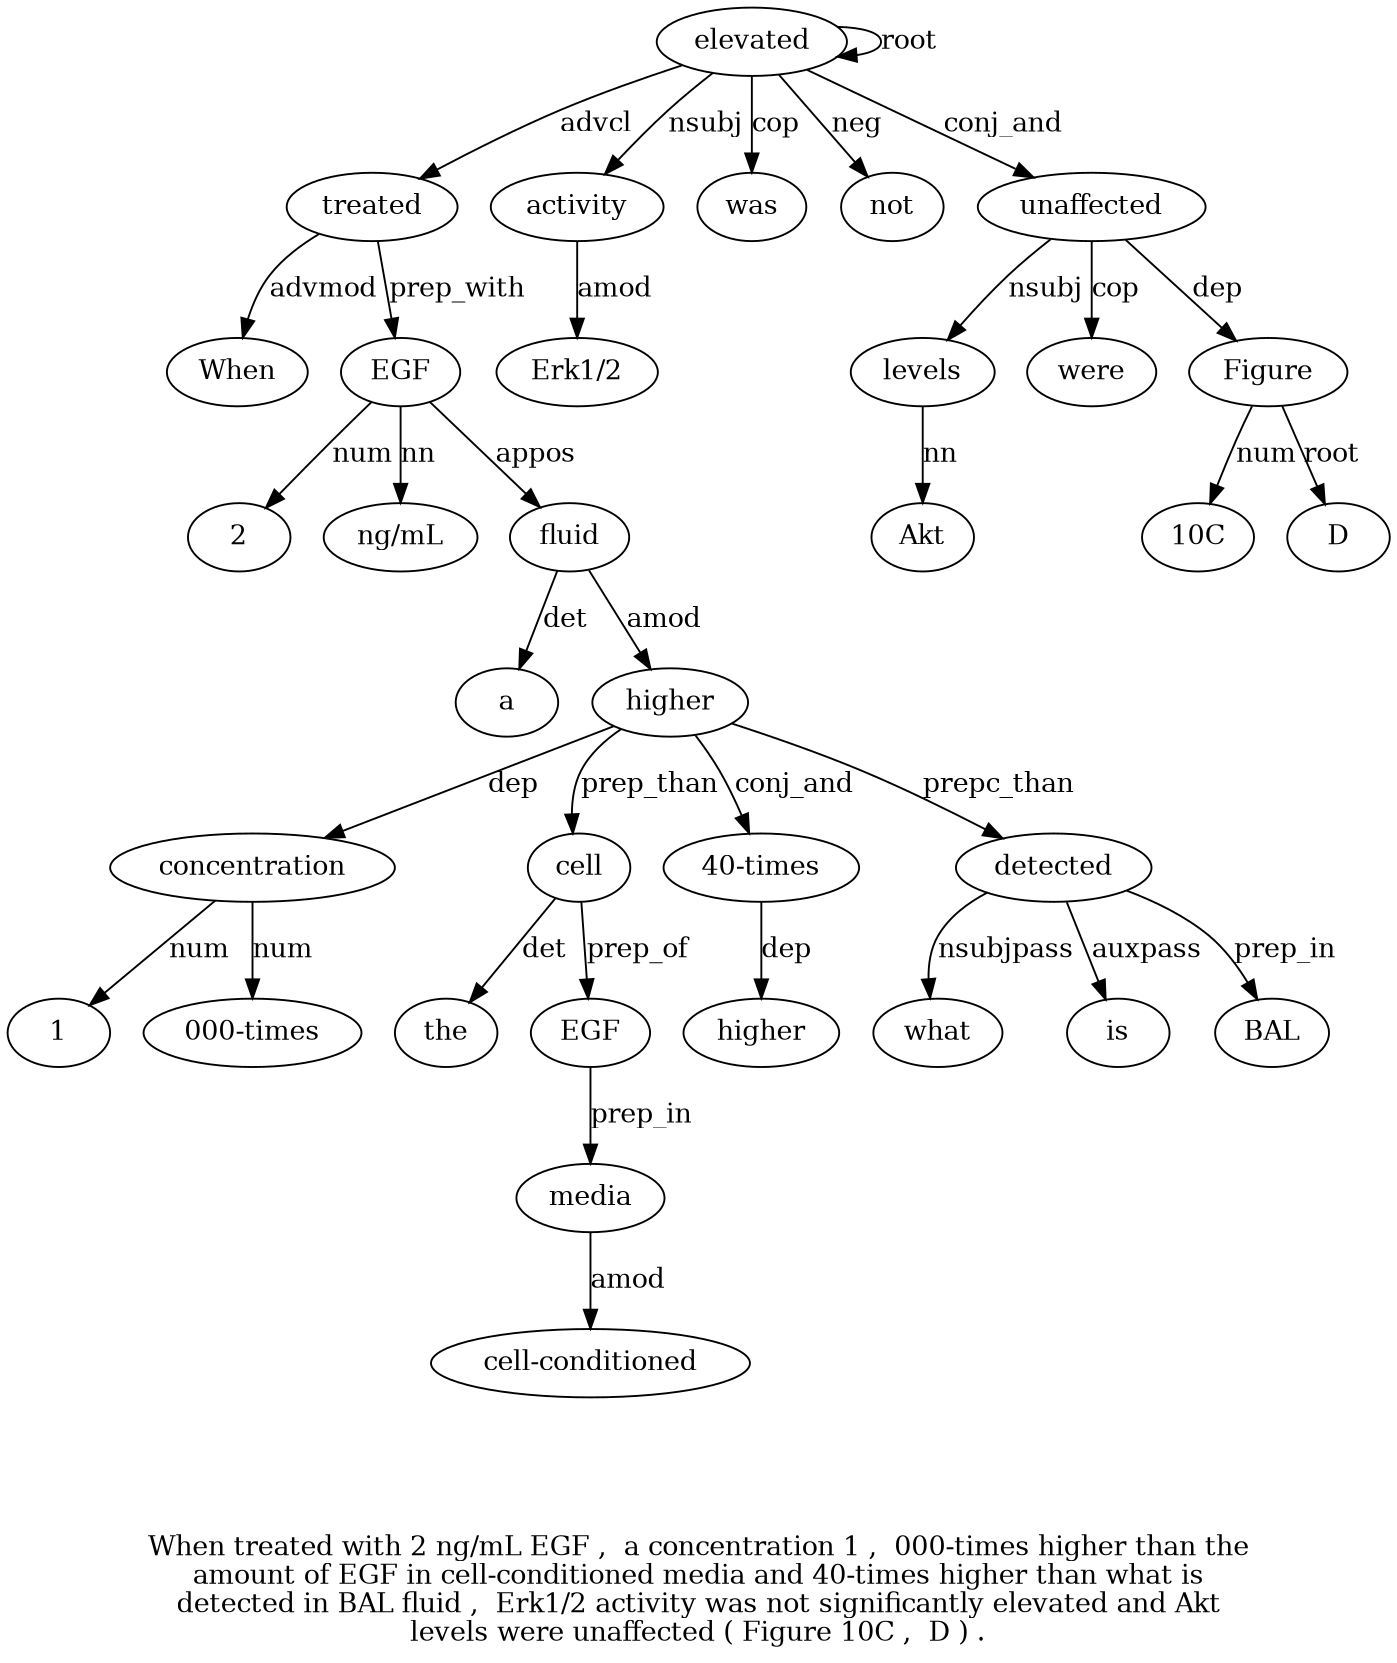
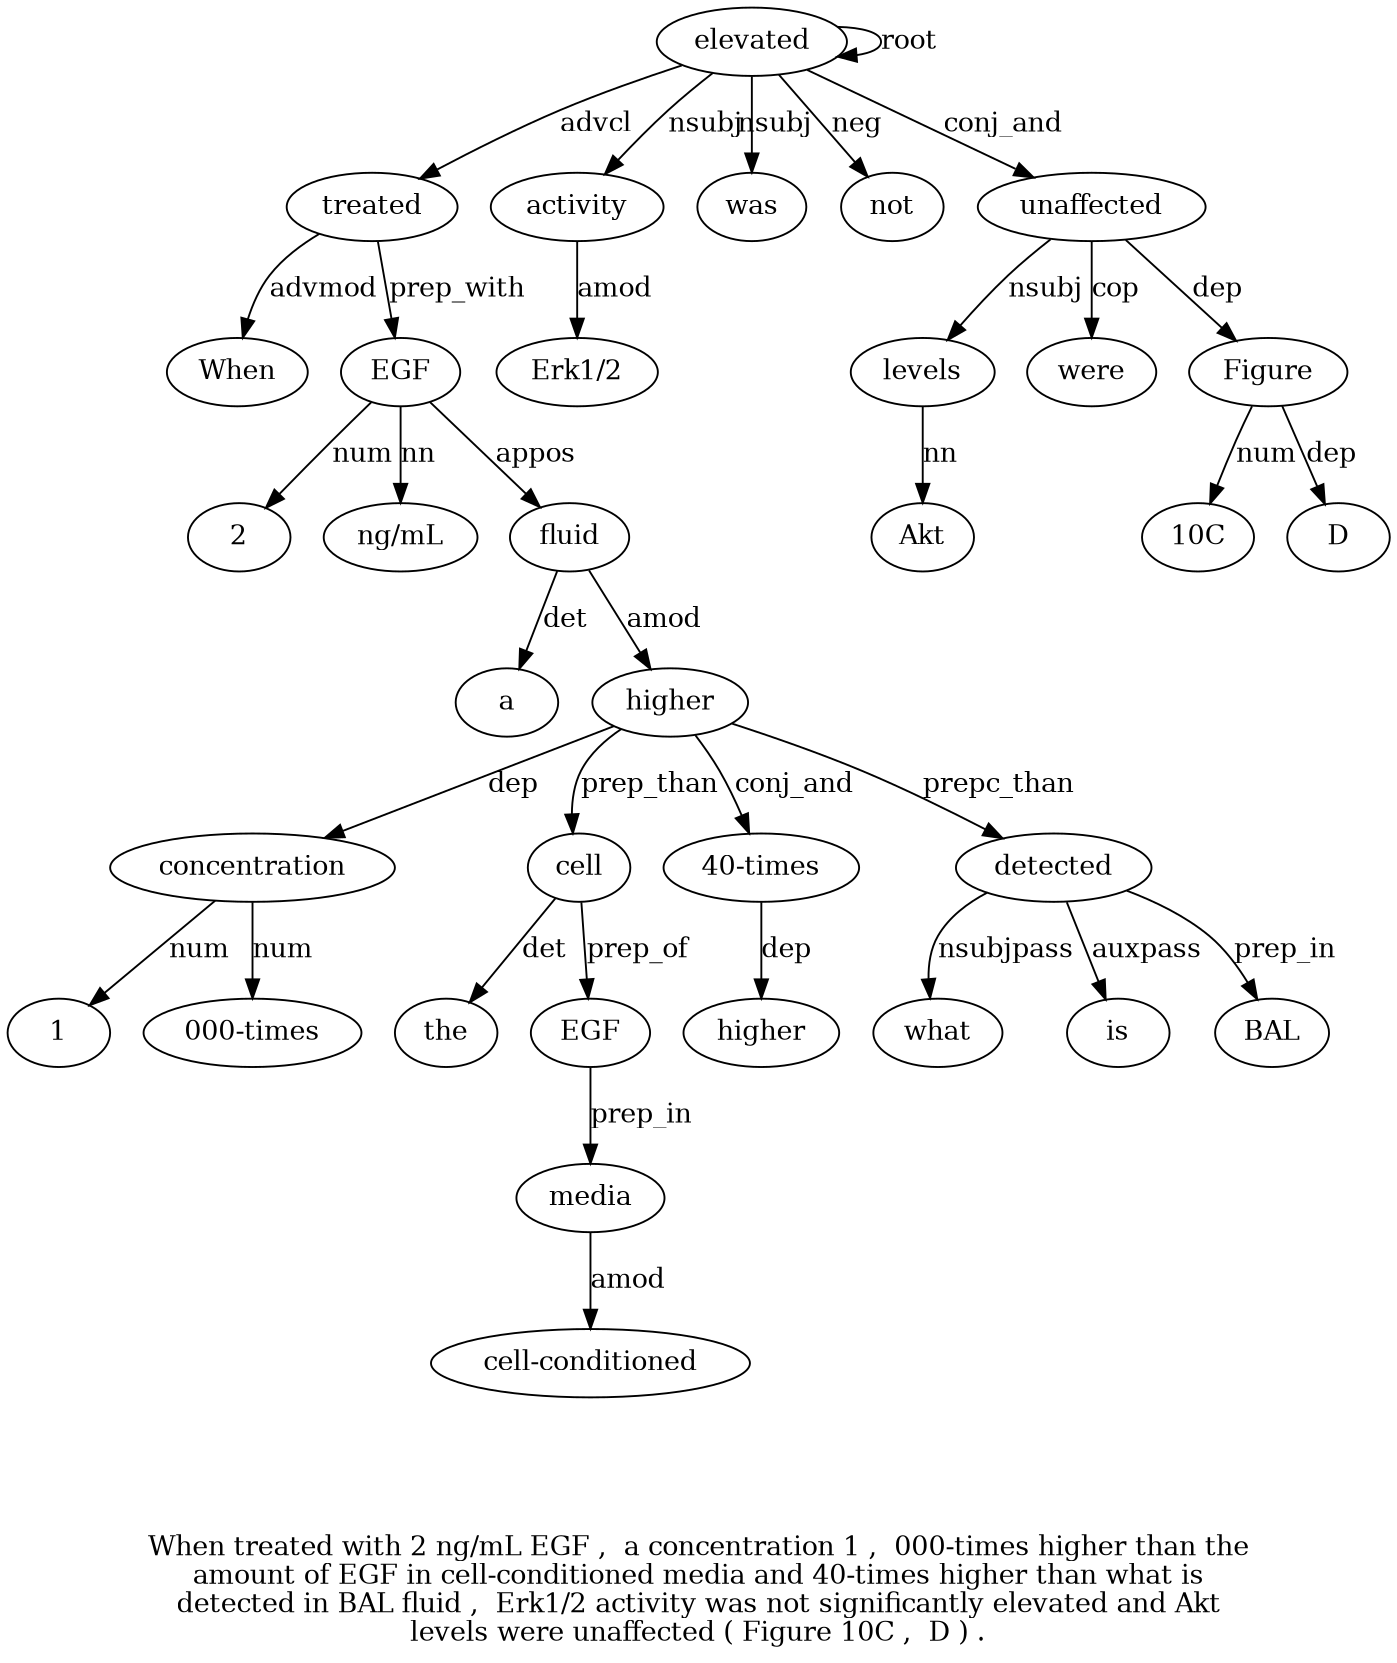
  digraph {
    label="When treated with 2 ng/mL EGF ,  a concentration 1 ,  000-times higher than the\namount of EGF in cell-conditioned media and 40-times higher than what is\ndetected in BAL fluid ,  Erk1/2 activity was not significantly elevated and Akt\nlevels were unaffected ( Figure 10C ,  D ) ."
    node [fillcolor=white style=filled]
    n1 [label=treated]
    n2 [label=When]
    n3 [label=EGF]
    n4 [label=2]
    n5 [label="ng/mL"]
    n6 [label=fluid]
    n7 [label=elevated]
    n8 [label=activity]
    n9 [label=was]
    n10 [label=not]
    n11 [label=unaffected]
    n12 [label="Erk1/2"]
    n13 [label=levels]
    n14 [label=were]
    n15 [label=Figure]
    n16 [label=a]
    n17 [label=higher]
    n18 [label=concentration]
    n19 [label=cell]
    n20 [label="40-times"]
    n21 [label=detected]
    n22 [label=1]
    n23 [label="000-times"]
    n24 [label=the]
    n25 [label=EGF]
    n26 [label=higher]
    n27 [label=what]
    n28 [label=is]
    n29 [label=BAL]
    n30 [label=media]
    n31 [label="cell-conditioned"]
    n32 [label=Akt]
    n33 [label="10C"]
    n34 [label=D]
    n1 -> n2 [label=advmod]
    n1 -> n3 [label=prep_with]
    n3 -> n4 [label=num]
    n3 -> n5 [label=nn]
    n3 -> n6 [label=appos]
    n6 -> n16 [label=det]
    n6 -> n17 [label=amod]
    n7 -> n1 [label=advcl]
    n7 -> n7 [label=root]
    n7 -> n8 [label=nsubj]
-   n7 -> n9 [label=cop]
+   n7 -> n9 [label=nsubj]
    n7 -> n10 [label=neg]
    n7 -> n11 [label=conj_and]
    n8 -> n12 [label=amod]
    n11 -> n13 [label=nsubj]
    n11 -> n14 [label=cop]
    n11 -> n15 [label=dep]
    n13 -> n32 [label=nn]
    n15 -> n33 [label=num]
-   n15 -> n34 [label=root]
+   n15 -> n34 [label=dep]
    n17 -> n18 [label=dep]
    n17 -> n19 [label=prep_than]
    n17 -> n20 [label=conj_and]
    n17 -> n21 [label=prepc_than]
    n18 -> n22 [label=num]
    n18 -> n23 [label=num]
    n19 -> n24 [label=det]
    n19 -> n25 [label=prep_of]
    n20 -> n26 [label=dep]
    n21 -> n27 [label=nsubjpass]
    n21 -> n28 [label=auxpass]
    n21 -> n29 [label=prep_in]
    n25 -> n30 [label=prep_in]
    n30 -> n31 [label=amod]
  }
